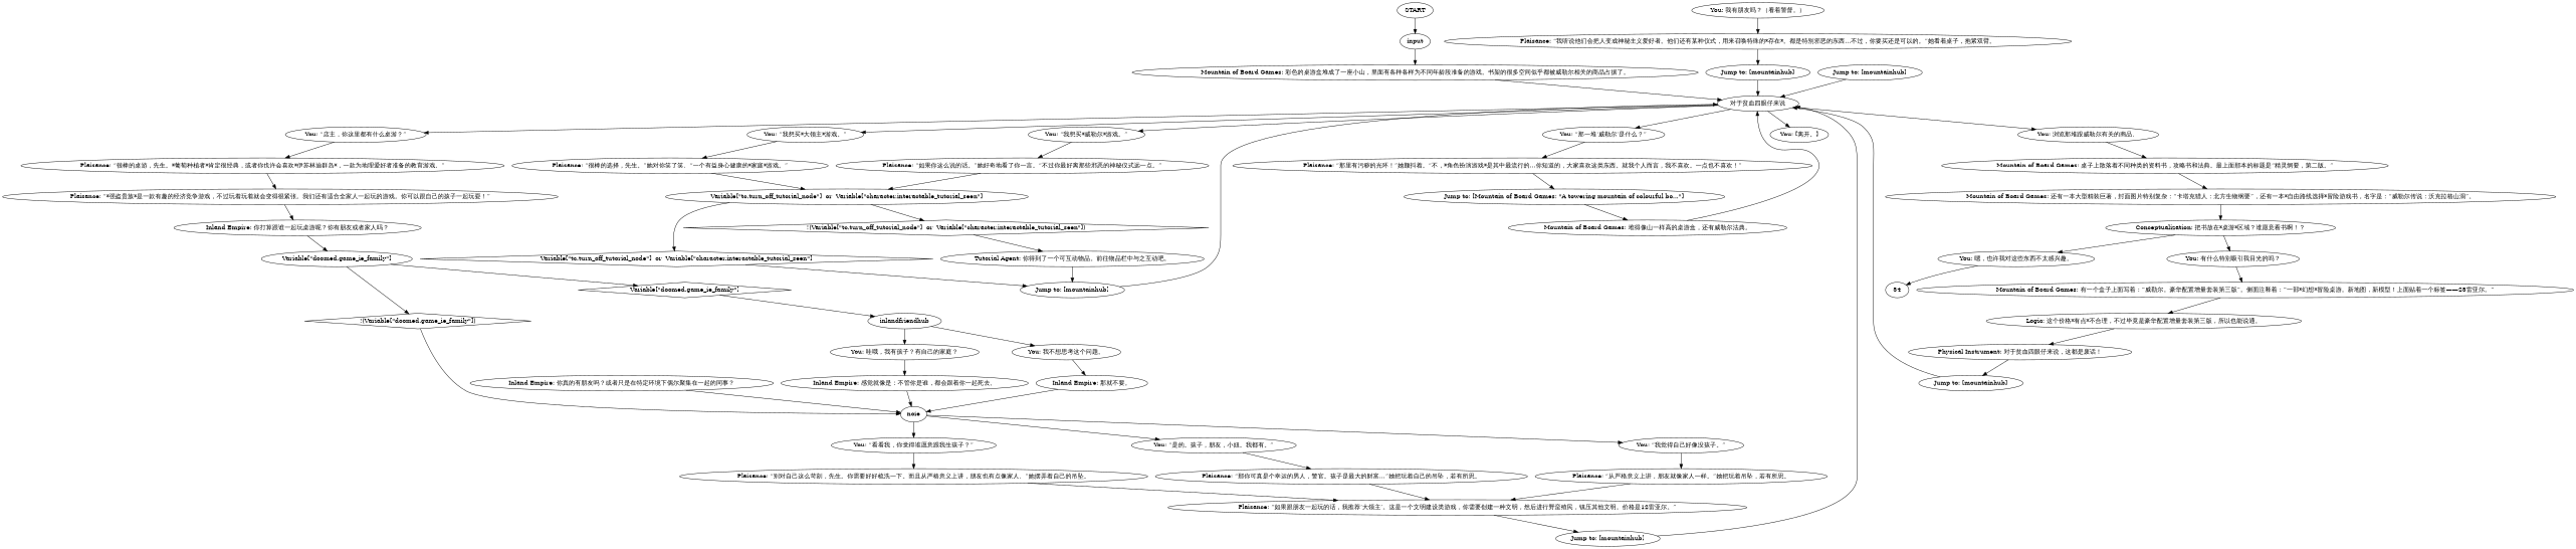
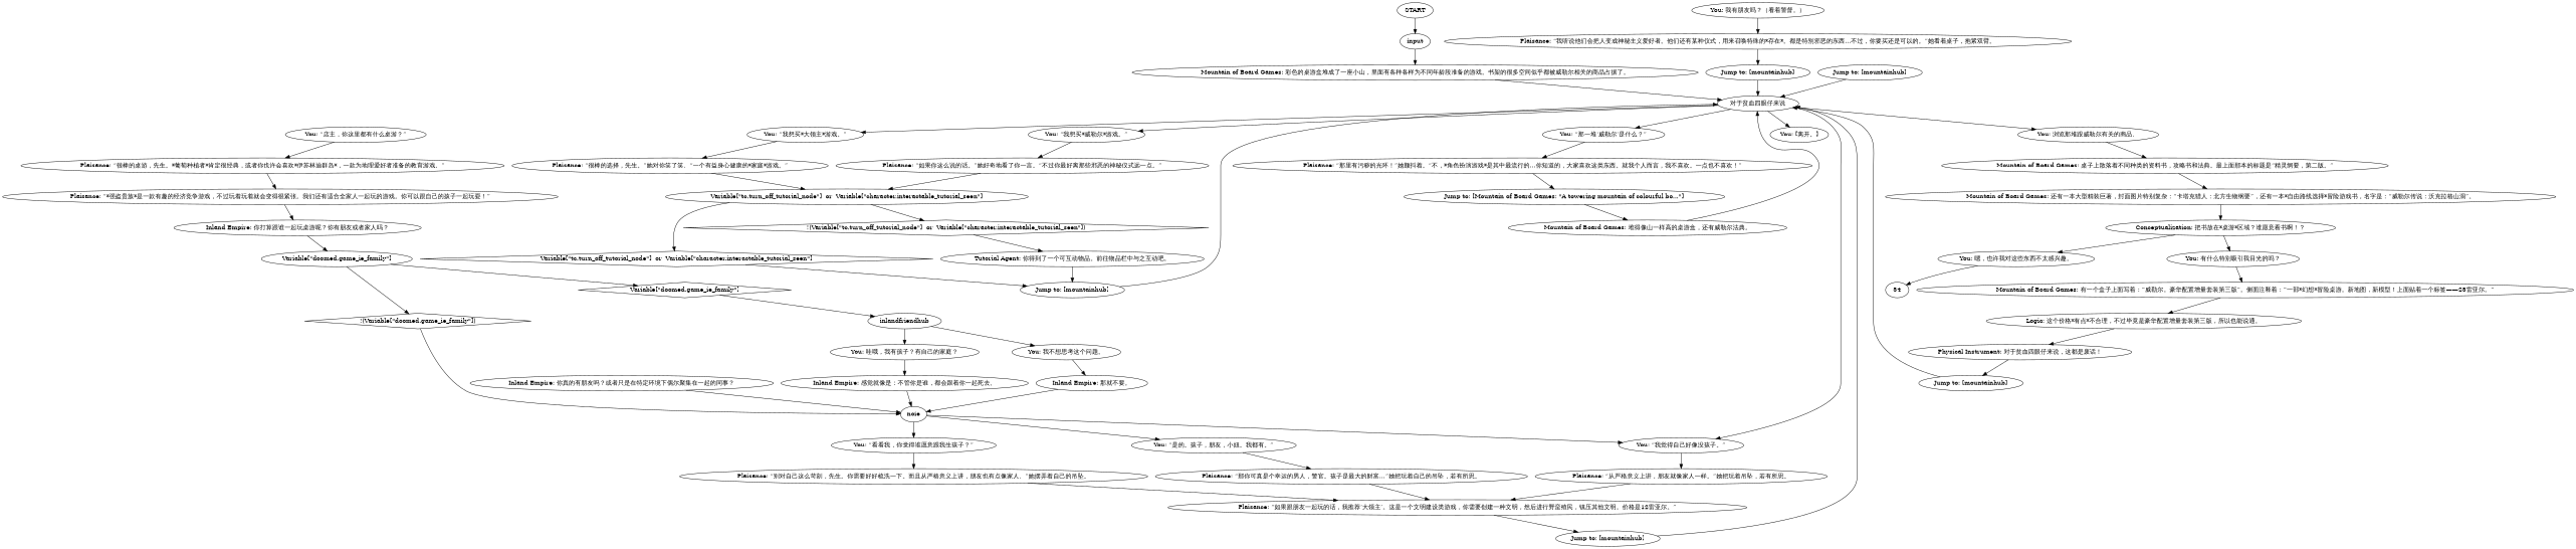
  digraph {
    n1 [label=START]
    n2 [label=input]
    n3 [label="Mountain of Board Games: 彩色的桌游盒堆成了一座小山，里面有各种各样为不同年龄段准备的游戏。书架的很多空间似乎都被威勒尔相关的商品占据了。"]
    n4 [label="对于贫血四眼仔来说"]
    n5 [label=noie]
    n6 [label="You: “看看我，你觉得谁愿意跟我生孩子？”"]
    n7 [label="You: “是的。孩子，朋友，小妞。我都有。”"]
    n8 [label="You: “我觉得自己好像没孩子。”"]
    n9 [label="Plaisance: “别对自己这么苛刻，先生。你需要好好梳洗一下。而且从严格意义上讲，朋友也有点像家人。”她摆弄着自己的吊坠。"]
    n10 [label="Plaisance: “那你可真是个幸运的男人，警官。孩子是最大的财富…”她把玩着自己的吊坠，若有所思。"]
    n11 [label="Plaisance: “从严格意义上讲，朋友就像家人一样。”她把玩着吊坠，若有所思。"]
    n12 [label="Conceptualization: 把书放在*桌游*区域？谁愿意看书啊！？"]
    n13 [label="You: 嗯，也许我对这些东西不太感兴趣。"]
    n14 [label="You: 有什么特别吸引我目光的吗？"]
    54
    n16 [label="Mountain of Board Games: 有一个盒子上面写着：“威勒尔。豪华配置增量套装第三版”。侧面注释着：“一部*幻想*冒险桌游。新地图，新模型！上面贴着一个标签——25雷亚尔。”"]
    n17 [label="You: “我想买*大领主*游戏。”"]
    n18 [label="Plaisance: “很棒的选择，先生。”她对你笑了笑。“一个有益身心健康的*家庭*游戏。”"]
    n19 [label="Variable[\"tc.turn_off_tutorial_node\"]  or  Variable[\"character.interactable_tutorial_seen\"]"]
    n20 [label="Inland Empire: 那就不要。"]
    n21 [label="Jump to: [mountainhub]"]
    n22 [label="You: “那一堆‘威勒尔’是什么？”"]
    n23 [label="You: “店主，你这里都有什么桌游？”"]
    n24 [label="You: “我想买*威勒尔*游戏。”"]
    n25 [label="You: 浏览那堆跟威勒尔有关的商品。"]
    n26 [label="You: [离开。]"]
    n27 [label="Plaisance: “如果跟朋友一起玩的话，我推荐‘大领主’。这是一个文明建设类游戏，你需要创建一种文明，然后进行野蛮殖民，镇压其他文明。价格是12雷亚尔。”"]
    n28 [label="Logic: 这个价格*有点*不合理，不过毕竟是豪华配置增量套装第三版，所以也能说通。"]
    n29 [label="Variable[\"doomed.game_ie_family\"]"]
    n30 [label="Variable[\"doomed.game_ie_family\"]" shape=diamond]
    n31 [label="!(Variable[\"doomed.game_ie_family\"])" shape=diamond]
    n32 [label=inlandfriendhub]
    n33 [label="You: 我不想思考这个问题。"]
    n34 [label="You: 哇哦，我有孩子？有自己的家庭？"]
    n35 [label="Jump to: [mountainhub]"]
    n36 [label="Mountain of Board Games: 堆得像山一样高的桌游盒，还有威勒尔法典。"]
    n37 [label="Plaisance: “那里有污秽的光环！”她颤抖着。“不，*角色扮演游戏*是其中最流行的…你知道的，大家喜欢这类东西。就我个人而言，我不喜欢。一点也不喜欢！”"]
    n38 [label="Plaisance: “很棒的桌游，先生。*葡萄种植者*肯定很经典，或者你也许会喜欢*伊苏林迪群岛*，一款为地理爱好者准备的教育游戏。”"]
    n39 [label="Plaisance: “如果你这么说的话。”她好奇地看了你一言。“不过你最好离那些邪恶的神秘仪式远一点。”"]
    n40 [label="Mountain of Board Games: 桌子上散落着不同种类的资料书，攻略书和法典。最上面那本的标题是“精灵纲要，第二版。”"]
    n41 [label="Variable[\"tc.turn_off_tutorial_node\"]  or  Variable[\"character.interactable_tutorial_seen\"]" shape=diamond]
    n42 [label="!(Variable[\"tc.turn_off_tutorial_node\"]  or  Variable[\"character.interactable_tutorial_seen\"])" shape=diamond]
    n43 [label="Jump to: [mountainhub]"]
    n44 [label="Tutorial Agent: 你得到了一个可互动物品。前往物品栏中与之互动吧。"]
    n45 [label="Jump to: [Mountain of Board Games: \"A towering mountain of colourful bo...\"]"]
    n46 [label="Plaisance: “*强盗贵族*是一款有趣的经济竞争游戏，不过玩着玩着就会变得很紧张。我们还有适合全家人一起玩的游戏。你可以跟自己的孩子一起玩耍！”"]
    n47 [label="Inland Empire: 你打算跟谁一起玩桌游呢？你有朋友或者家人吗？"]
    n48 [label="Physical Instrument: 对于贫血四眼仔来说，这都是废话！"]
    n49 [label="Jump to: [mountainhub]"]
    n50 [label="Mountain of Board Games: 还有一本大型精装巨著，封面图片特别复杂：“卡塔克猎人：北方生物纲要”，还有一本*自由路线选择*冒险游戏书，名字是：“威勒尔传说：沃克拉格山洞”。"]
    n51 [label="Inland Empire: 感觉就像是：不管你是谁，都会跟着你一起死去。"]
    n52 [label="You: 我有朋友吗？（看着警督。）"]
    n53 [label="Plaisance: “我听说他们会把人变成神秘主义爱好者。他们还有某种仪式，用来召唤特殊的*存在*。都是特别邪恶的东西…不过，你要买还是可以的。”她看着桌子，抱紧双臂。"]
    n54 [label="Jump to: [mountainhub]"]
    n55 [label="Inland Empire: 你真的有朋友吗？或者只是在特定环境下偶尔聚集在一起的同事？"]
    n1 -> n2
    n2 -> n3
    n3 -> n4
    n4 -> n17
    n4 -> n22
-   n4 -> n23
+   n4 -> n8
    n4 -> n24
    n4 -> n25
    n4 -> n26
    n5 -> n6
    n5 -> n7
    n5 -> n8
    n6 -> n9
    n7 -> n10
    n8 -> n11
    n9 -> n27
    n10 -> n27
    n11 -> n27
    n12 -> n13
    n12 -> n14
    n13 -> 54
    n14 -> n16
    n16 -> n28
    n17 -> n18
    n18 -> n19
    n19 -> n41
    n19 -> n42
    n20 -> n5
    n21 -> n4
    n22 -> n37
    n23 -> n38
    n24 -> n39
    n25 -> n40
    n27 -> n35
    n28 -> n48
    n29 -> n30
    n29 -> n31
    n30 -> n32
    n31 -> n5
    n32 -> n33
    n32 -> n34
    n33 -> n20
    n34 -> n51
    n35 -> n4
    n36 -> n4
    n37 -> n45
    n38 -> n46
    n39 -> n19
    n40 -> n50
    n41 -> n43
    n42 -> n44
    n43 -> n4
    n44 -> n43
    n45 -> n36
    n46 -> n47
    n47 -> n29
    n48 -> n49
    n49 -> n4
    n50 -> n12
    n51 -> n5
    n52 -> n53
    n53 -> n21
    n54 -> n4
    n55 -> n5
  }
